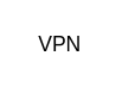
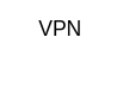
  <mxCell id="0" />
  <mxCell id="1" parent="0" />
- <mxCell id="2" value="VPN" style="text;html=1;strokeColor=none;fillColor=none;align=center;verticalAlign=bottom;whiteSpace=wrap;rounded=0;fontSize=14;" parent="1" vertex="1"><mxGeometry x="20" y="20" width="40" height="20" as="geometry" /></mxCell>
+ <mxCell id="2" value="VPN" style="text;html=1;strokeColor=none;fillColor=none;align=center;verticalAlign=bottom;whiteSpace=wrap;rounded=0;fontSize=14;" parent="1" vertex="1"><mxGeometry x="20" y="10" width="40" height="20" as="geometry" /></mxCell>
